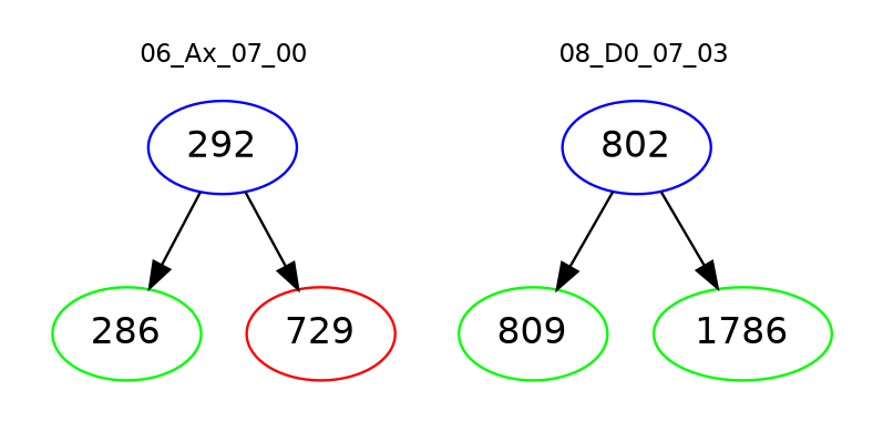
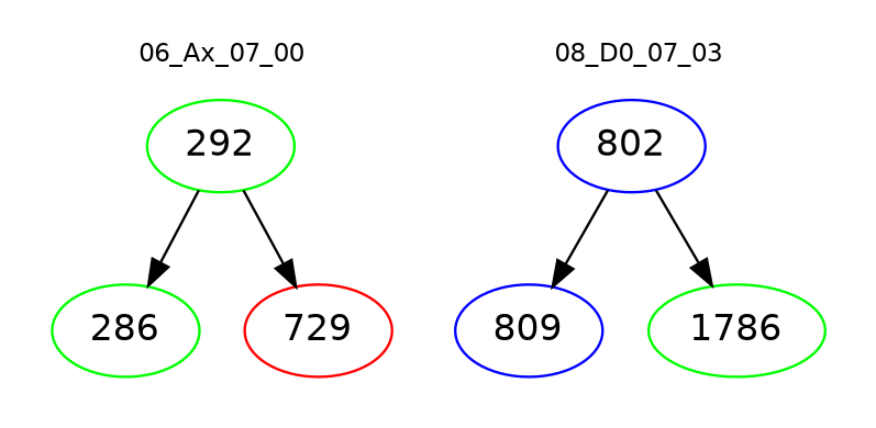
  digraph {
    fontname="DejaVu Sans"
    node [color=green fontname="DejaVu Sans"]
    edge [color=black fontname="DejaVu Sans"]
-   n1 [color=blue label=292]
+   n1 [label=292]
    n2 [label=286]
    n3 [color=red label=729]
    n4 [color=blue label=802]
-   n5 [label=809]
+   n5 [color=blue label=809]
    n6 [label=1786]
    subgraph cluster_1 {
      color=white
      fontsize=10
      label="06_Ax_07_00"
      n1
      n2
      n3
    }
    subgraph cluster_2 {
      color=white
      fontsize=10
      label="08_D0_07_03"
      n4
      n5
      n6
    }
    n1 -> n2
    n1 -> n3
    n4 -> n5
    n4 -> n6
  }
